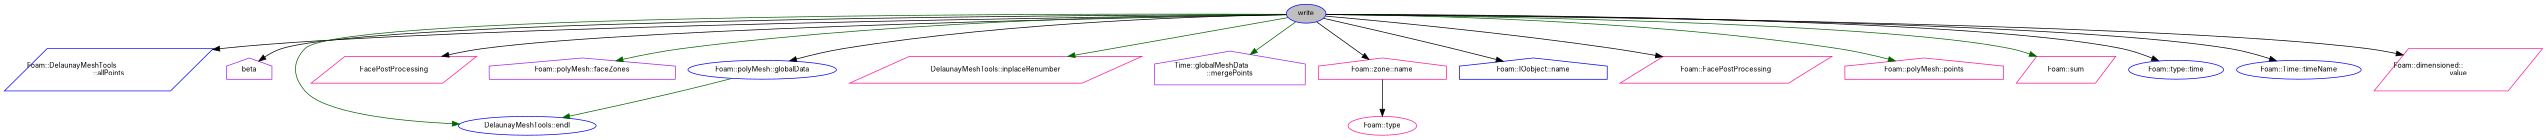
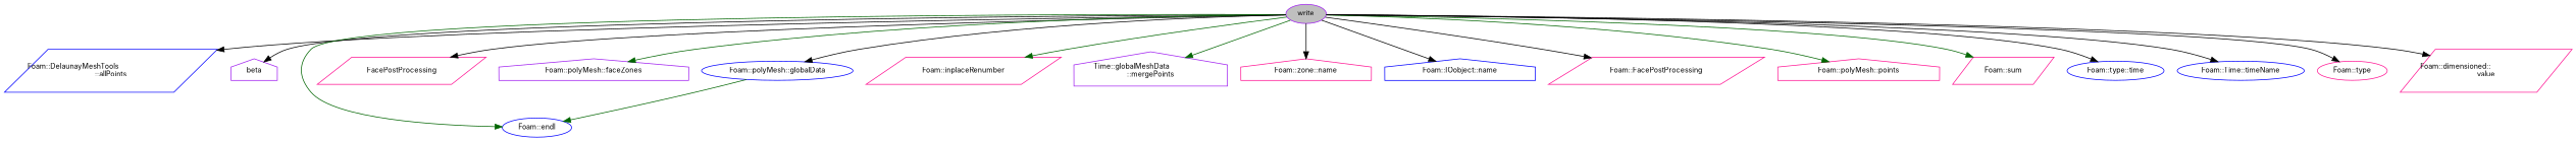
  digraph {
    fontname=Inter
    rankdir=TB
    node [color=deeppink fontname=Inter fontsize=10 shape=ellipse]
    edge [color=black fontname=Inter fontsize=10 labelfontname=Helvetica labelfontsize=10 style=solid]
-   n1 [color=blue fillcolor=grey75 fontcolor=black height=0.2 label=write style=filled width=0.4]
+   n1 [color=purple fillcolor=grey75 fontcolor=black height=0.2 label=write style=filled width=0.4]
    n2 [color=blue height=0.2 label="Foam::DelaunayMeshTools\l::allPoints" shape=parallelogram width=0.4]
    n3 [color=purple height=0.2 label=beta shape=house width=0.4]
-   n4 [color=blue height=0.2 label="DelaunayMeshTools::endl" width=0.4]
+   n4 [color=blue height=0.2 label="Foam::endl" width=0.4]
    n5 [height=0.2 label=FacePostProcessing shape=parallelogram width=0.4]
    n6 [color=purple height=0.2 label="Foam::polyMesh::faceZones" shape=house width=0.4]
    n7 [color=blue height=0.2 label="Foam::polyMesh::globalData" width=0.4]
-   n8 [height=0.2 label="DelaunayMeshTools::inplaceRenumber" shape=parallelogram width=0.4]
+   n8 [height=0.2 label="Foam::inplaceRenumber" shape=parallelogram width=0.4]
    n9 [color=purple height=0.2 label="Time::globalMeshData\l::mergePoints" shape=house width=0.4]
    n10 [height=0.2 label="Foam::zone::name" shape=house width=0.4]
    n11 [color=blue height=0.2 label="Foam::IOobject::name" shape=house width=0.4]
    n12 [height=0.2 label="Foam::FacePostProcessing" shape=parallelogram width=0.4]
    n13 [height=0.2 label="Foam::polyMesh::points" shape=house width=0.4]
    n14 [height=0.2 label="Foam::sum" shape=parallelogram width=0.4]
    n15 [color=blue height=0.2 label="Foam::type::time" width=0.4]
    n16 [color=blue height=0.2 label="Foam::Time::timeName" width=0.4]
    n17 [height=0.2 label="Foam::type" width=0.4]
    n18 [height=0.2 label="Foam::dimensioned::\lvalue" shape=parallelogram width=0.4]
    n1 -> n2
    n1 -> n3
    n1 -> n4 [color=darkgreen]
    n1 -> n5
    n1 -> n6 [color=darkgreen]
    n1 -> n7
    n1 -> n8 [color=darkgreen]
    n1 -> n9 [color=darkgreen]
    n1 -> n10
    n1 -> n11
    n1 -> n12
    n1 -> n13 [color=darkgreen]
    n1 -> n14 [color=darkgreen]
    n1 -> n15
    n1 -> n16
-   n10 -> n17
+   n1 -> n17
    n1 -> n18
    n7 -> n4 [color=darkgreen]
  }
